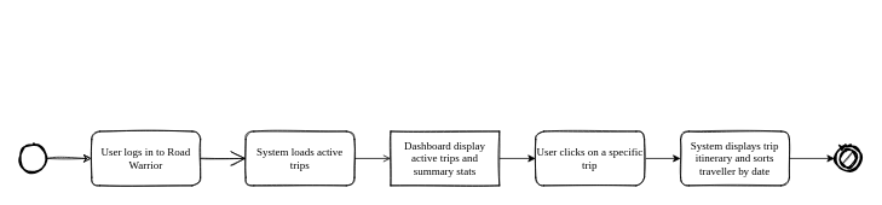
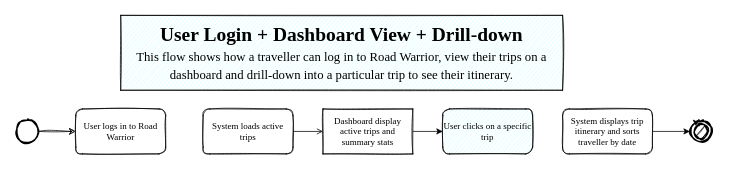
  <mxCell id="0" />
  <mxCell id="1" parent="0" />
  <mxCell id="2" style="edgeStyle=orthogonalEdgeStyle;rounded=0;orthogonalLoop=1;jettySize=auto;html=1;entryX=0;entryY=0.5;entryDx=0;entryDy=0;sketch=1;fontSize=12;" parent="1" source="3" target="7" edge="1"><mxGeometry relative="1" as="geometry"><mxPoint x="135" y="175" as="targetPoint" /></mxGeometry></mxCell>
  <mxCell id="3" value="" style="strokeWidth=2;html=1;shape=mxgraph.flowchart.start_1;whiteSpace=wrap;sketch=1;" parent="1" vertex="1"><mxGeometry x="20" y="160" width="30" height="30" as="geometry" /></mxCell>
  <mxCell id="4" value="" style="strokeWidth=2;html=1;shape=mxgraph.flowchart.start_1;whiteSpace=wrap;sketch=1;fontSize=12;" parent="1" vertex="1"><mxGeometry x="920" y="160" width="30" height="30" as="geometry" /></mxCell>
  <mxCell id="5" value="" style="strokeWidth=2;html=1;shape=mxgraph.flowchart.start_1;whiteSpace=wrap;fillColor=#000000;container=1;sketch=1;fontSize=12;" parent="1" vertex="1"><mxGeometry x="925" y="165" width="20" height="20" as="geometry" /></mxCell>
- <mxCell id="6" style="edgeStyle=orthogonalEdgeStyle;curved=1;rounded=0;sketch=1;hachureGap=4;orthogonalLoop=1;jettySize=auto;html=1;entryX=0;entryY=0.5;entryDx=0;entryDy=0;fontFamily=Architects Daughter;fontSource=https%3A%2F%2Ffonts.googleapis.com%2Fcss%3Ffamily%3DArchitects%2BDaughter;fontSize=12;endArrow=open;startSize=14;endSize=14;sourcePerimeterSpacing=8;targetPerimeterSpacing=8;exitX=1;exitY=0.5;exitDx=0;exitDy=0;" parent="1" source="7" target="9" edge="1"><mxGeometry relative="1" as="geometry"><mxPoint x="314" y="175" as="targetPoint" /></mxGeometry></mxCell>
  <mxCell id="7" value="User logs in to Road Warrior" style="rounded=1;whiteSpace=wrap;html=1;sketch=1;hachureGap=4;fontFamily=Architects Daughter;fontSource=https%3A%2F%2Ffonts.googleapis.com%2Fcss%3Ffamily%3DArchitects%2BDaughter;fontSize=12;" parent="1" vertex="1"><mxGeometry x="100" y="145" width="120" height="60" as="geometry" /></mxCell>
  <mxCell id="8" style="edgeStyle=orthogonalEdgeStyle;rounded=0;orthogonalLoop=1;jettySize=auto;html=1;entryX=0;entryY=0.5;entryDx=0;entryDy=0;endArrow=open;" edge="1" parent="1" source="9" target="11"><mxGeometry relative="1" as="geometry" /></mxCell>
  <mxCell id="9" value="System loads active trips" style="rounded=1;whiteSpace=wrap;html=1;sketch=1;hachureGap=4;fontFamily=Architects Daughter;fontSource=https%3A%2F%2Ffonts.googleapis.com%2Fcss%3Ffamily%3DArchitects%2BDaughter;fontSize=12;" parent="1" vertex="1"><mxGeometry x="270" y="145" width="120" height="60" as="geometry" /></mxCell>
  <mxCell id="10" style="edgeStyle=orthogonalEdgeStyle;rounded=0;orthogonalLoop=1;jettySize=auto;html=1;entryX=0;entryY=0.5;entryDx=0;entryDy=0;" edge="1" parent="1" source="11" target="13"><mxGeometry relative="1" as="geometry" /></mxCell>
  <mxCell id="11" value="Dashboard display active trips and summary stats" style="whiteSpace=wrap;html=1;sketch=1;hachureGap=4;fontFamily=Architects Daughter;fontSource=https%3A%2F%2Ffonts.googleapis.com%2Fcss%3Ffamily%3DArchitects%2BDaughter;fontSize=12;rounded=0;" parent="1" vertex="1"><mxGeometry x="430" y="145" width="120" height="60" as="geometry" /></mxCell>
- <mxCell id="12" style="edgeStyle=orthogonalEdgeStyle;rounded=0;orthogonalLoop=1;jettySize=auto;html=1;" edge="1" parent="1" source="13" target="15"><mxGeometry relative="1" as="geometry" /></mxCell>
- <mxCell id="13" value="User clicks on a specific trip" style="rounded=1;whiteSpace=wrap;html=1;sketch=1;hachureGap=4;fontFamily=Architects Daughter;fontSource=https%3A%2F%2Ffonts.googleapis.com%2Fcss%3Ffamily%3DArchitects%2BDaughter;fontSize=12;" vertex="1" parent="1"><mxGeometry x="590" y="145" width="120" height="60" as="geometry" /></mxCell>
+ <mxCell id="13" value="User clicks on a specific trip" style="rounded=1;whiteSpace=wrap;html=1;sketch=1;hachureGap=4;fontFamily=Architects Daughter;fontSource=https%3A%2F%2Ffonts.googleapis.com%2Fcss%3Ffamily%3DArchitects%2BDaughter;fontSize=12;fillColor=#ccffff;" vertex="1" parent="1"><mxGeometry x="590" y="145" width="120" height="60" as="geometry" /></mxCell>
  <mxCell id="14" style="edgeStyle=orthogonalEdgeStyle;rounded=0;orthogonalLoop=1;jettySize=auto;html=1;entryX=0;entryY=0.5;entryDx=0;entryDy=0;entryPerimeter=0;" edge="1" parent="1" source="15" target="4"><mxGeometry relative="1" as="geometry" /></mxCell>
  <mxCell id="15" value="System displays trip itinerary and sorts traveller by date" style="rounded=1;whiteSpace=wrap;html=1;sketch=1;hachureGap=4;fontFamily=Architects Daughter;fontSource=https%3A%2F%2Ffonts.googleapis.com%2Fcss%3Ffamily%3DArchitects%2BDaughter;fontSize=12;" vertex="1" parent="1"><mxGeometry x="750" y="145" width="120" height="60" as="geometry" /></mxCell>
  <mxCell id="16" style="edgeStyle=orthogonalEdgeStyle;rounded=0;orthogonalLoop=1;jettySize=auto;html=1;exitX=0.5;exitY=0;exitDx=0;exitDy=0;exitPerimeter=0;entryX=0.145;entryY=0.145;entryDx=0;entryDy=0;entryPerimeter=0;" edge="1" parent="1" source="5" target="5"><mxGeometry relative="1" as="geometry" /></mxCell>
+ <mxCell id="17" value="&lt;font style=&quot;&quot;&gt;&lt;b style=&quot;&quot;&gt;&lt;font style=&quot;font-size: 26px;&quot;&gt;User Login + Dashboard View + Drill-down&lt;/font&gt;&lt;/b&gt;&lt;br&gt;&lt;font style=&quot;font-size: 17px;&quot;&gt;This flow shows how a traveller can log in to Road Warrior, view their trips on a dashboard and drill-down into a particular trip to see their itinerary.&lt;/font&gt;&lt;br&gt;&lt;/font&gt;" style="text;html=1;strokeColor=default;fillColor=#CCFFFF;align=center;verticalAlign=middle;whiteSpace=wrap;rounded=0;sketch=1;hachureGap=4;fontFamily=Architects Daughter;fontSource=https%3A%2F%2Ffonts.googleapis.com%2Fcss%3Ffamily%3DArchitects%2BDaughter;fontSize=20;" vertex="1" parent="1"><mxGeometry x="160" y="20" width="590" height="100" as="geometry" /></mxCell>
